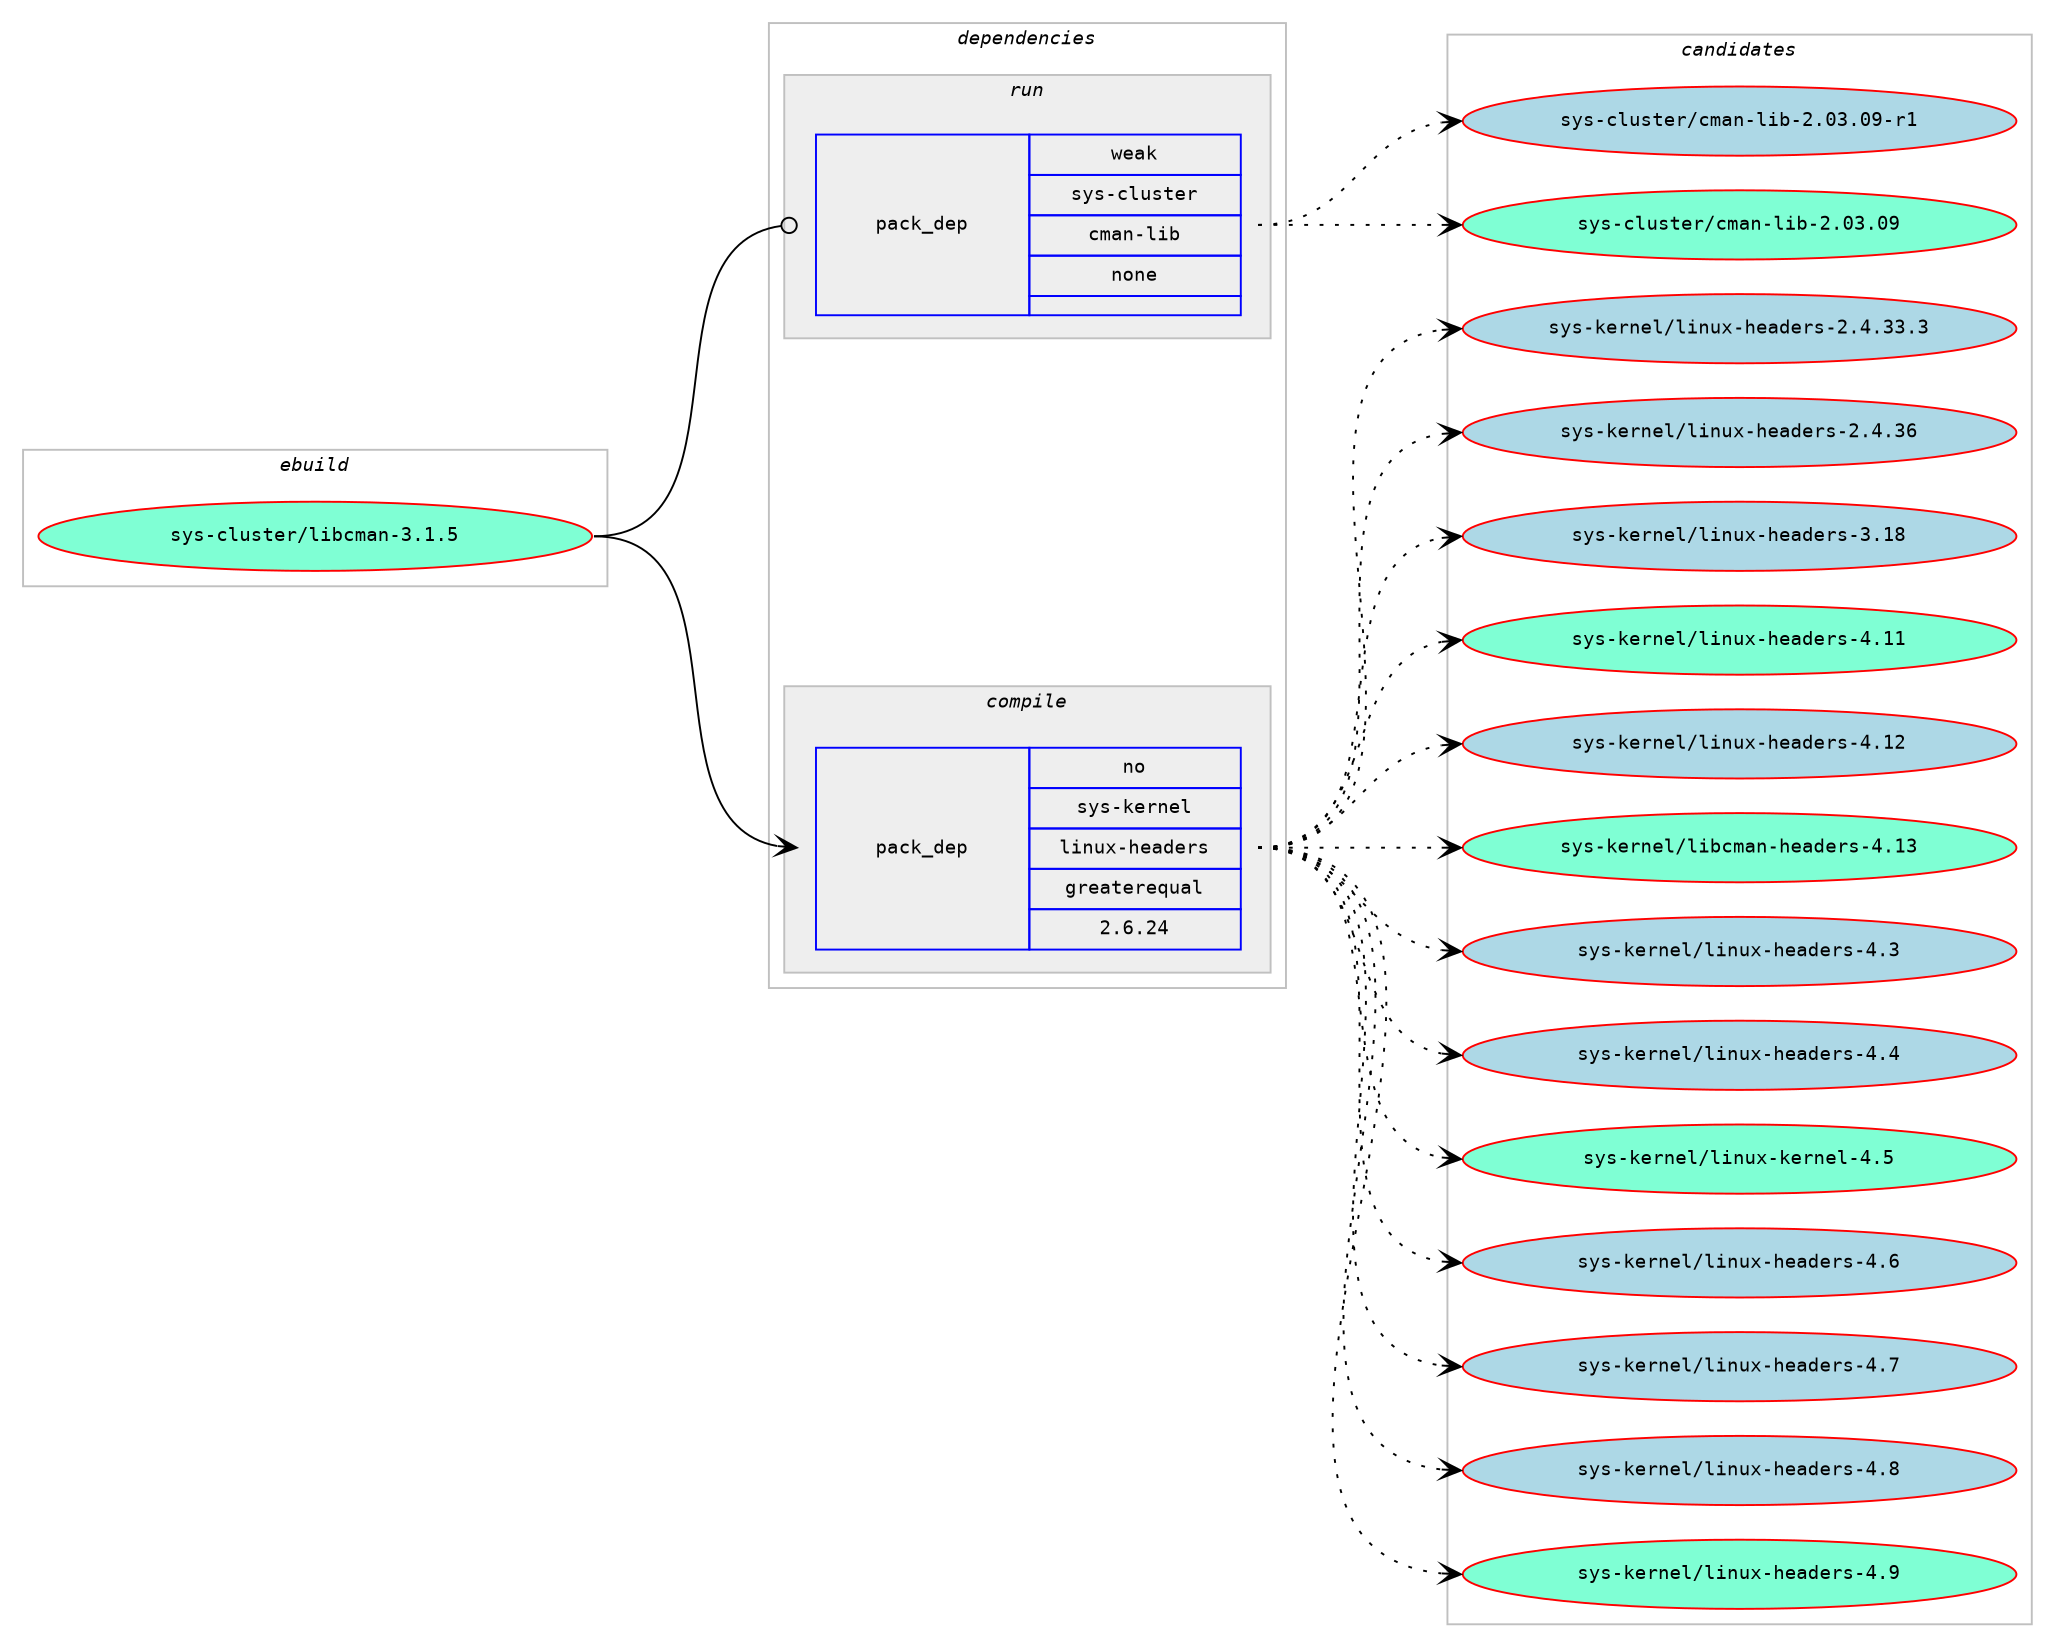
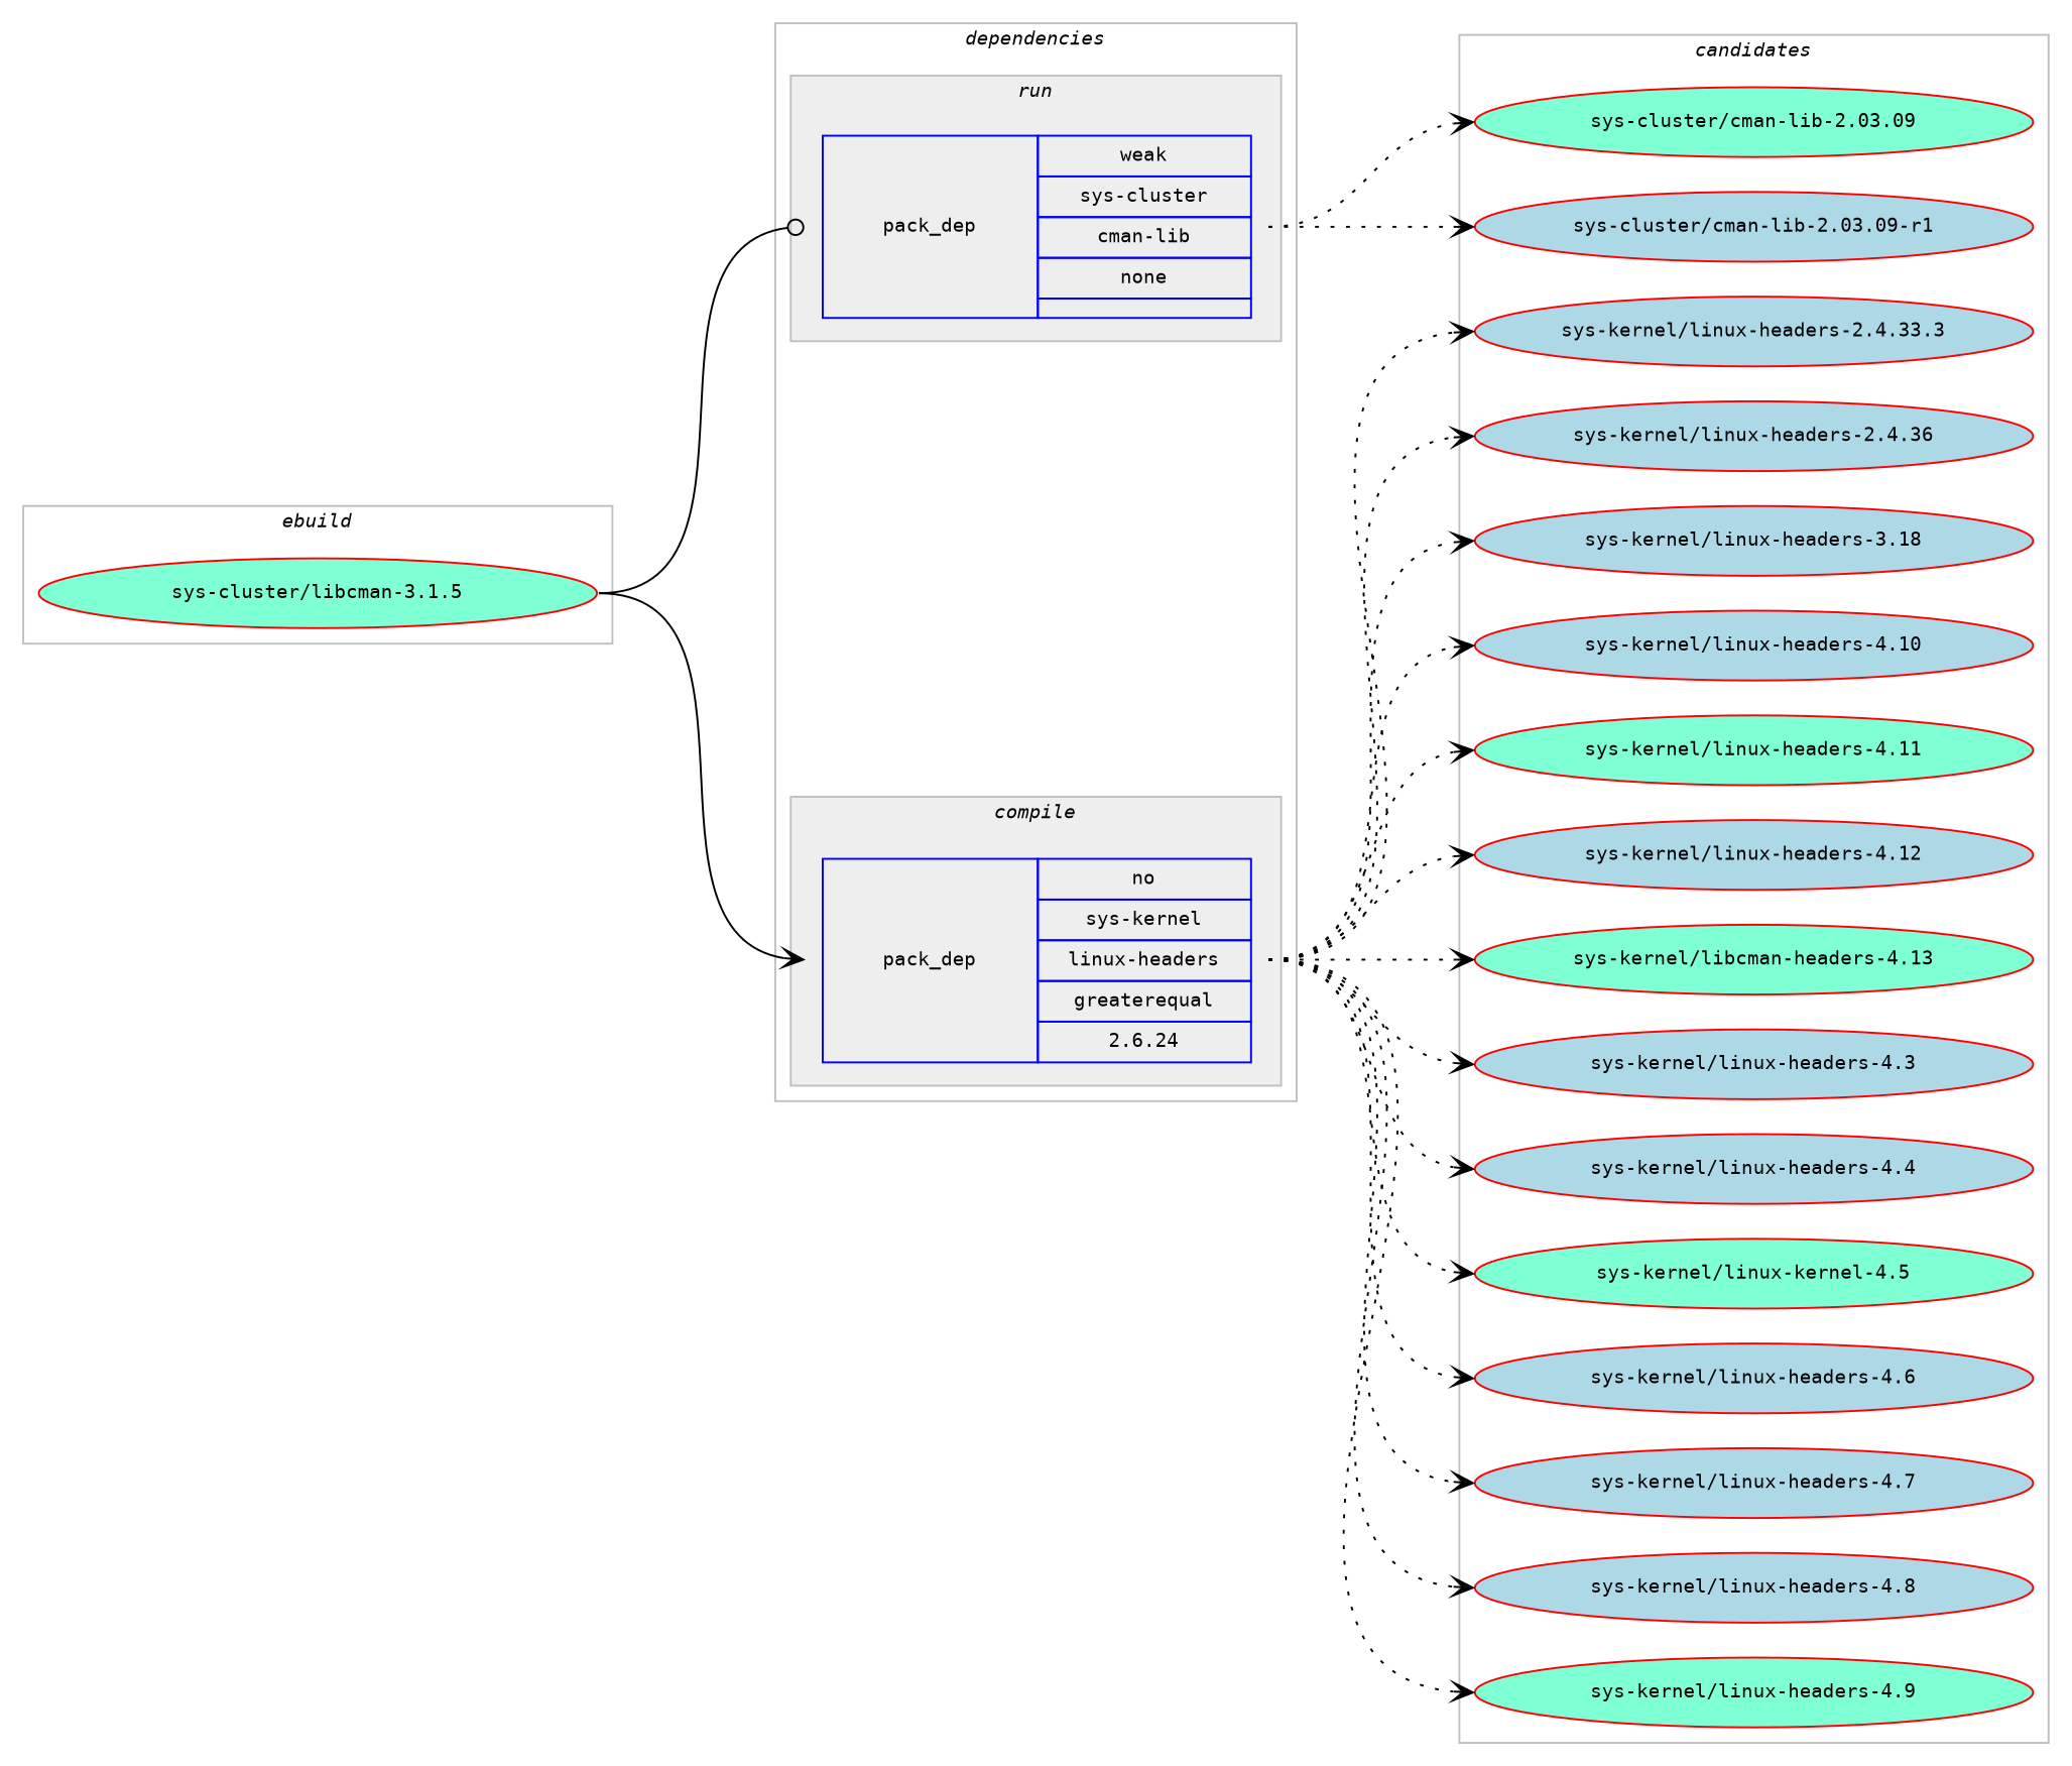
  digraph {
    compound=true
    concentrate=true
    fontname="DejaVu Sans Mono"
    fontsize=10
    newrank=true
    rankdir=LR
    ranksep=1.5
    node [color=red fillcolor=lightblue fontname="DejaVu Sans Mono" fontsize=10 style=filled]
    edge [arrowhead=vee fontname="DejaVu Sans Mono" headport=w style=dotted tailport=e weight=100]
    n1 [fillcolor=aquamarine label="sys-cluster/libcman-3.1.5" width=4]
    n2 [color=blue label=<<TABLE BORDER="0" CELLBORDER="1" CELLSPACING="0" CELLPADDING="4" WIDTH="220"><TR><TD ROWSPAN="6" CELLPADDING="30">pack_dep</TD></TR><TR><TD WIDTH="110">no</TD></TR><TR><TD>sys-kernel</TD></TR><TR><TD>linux-headers</TD></TR><TR><TD>greaterequal</TD></TR><TR><TD>2.6.24</TD></TR></TABLE>> shape=none fillcolor="" style=""]
    n3 [color=blue label=<<TABLE BORDER="0" CELLBORDER="1" CELLSPACING="0" CELLPADDING="4" WIDTH="220"><TR><TD ROWSPAN="6" CELLPADDING="30">pack_dep</TD></TR><TR><TD WIDTH="110">weak</TD></TR><TR><TD>sys-cluster</TD></TR><TR><TD>cman-lib</TD></TR><TR><TD>none</TD></TR><TR><TD></TD></TR></TABLE>> shape=none fillcolor="" style=""]
    n4 [label="sys-kernel/linux-headers-2.4.33.3" width=4]
    n5 [label="sys-kernel/linux-headers-2.4.36" width=4]
    n6 [label="sys-kernel/linux-headers-3.18" width=4]
+   n7 [label="sys-kernel/linux-headers-4.10" width=4]
    n8 [fillcolor=aquamarine label="sys-kernel/linux-headers-4.11" width=4]
    n9 [label="sys-kernel/linux-headers-4.12" width=4]
    n10 [fillcolor=aquamarine label="sys-kernel/libcman-headers-4.13" width=4]
    n11 [label="sys-kernel/linux-headers-4.3" width=4]
    n12 [label="sys-kernel/linux-headers-4.4" width=4]
    n13 [fillcolor=aquamarine label="sys-kernel/linux-kernel-4.5" width=4]
    n14 [label="sys-kernel/linux-headers-4.6" width=4]
    n15 [label="sys-kernel/linux-headers-4.7" width=4]
    n16 [label="sys-kernel/linux-headers-4.8" width=4]
    n17 [fillcolor=aquamarine label="sys-kernel/linux-headers-4.9" width=4]
    n18 [fillcolor=aquamarine label="sys-cluster/cman-lib-2.03.09" width=4]
    n19 [label="sys-cluster/cman-lib-2.03.09-r1" width=4]
    subgraph cluster_1 {
      color=gray
      label=<<i>ebuild</i>>
      rank=same
      n1
    }
    subgraph cluster_2 {
      color=gray
      label=<<i>dependencies</i>>
      subgraph cluster_3 {
        color=gray
        fillcolor="#eeeeee"
        label=<<i>run</i>>
        style=filled
        subgraph sub_4 {
          color=gray
          fillcolor="#eeeeee"
          label=<<i>run</i>>
          style=filled
          n3
        }
      }
      subgraph cluster_5 {
        color=gray
        fillcolor="#eeeeee"
        label=<<i>compile</i>>
        style=filled
        subgraph sub_6 {
          color=gray
          fillcolor="#eeeeee"
          label=<<i>compile</i>>
          style=filled
          n2
        }
      }
      subgraph cluster_7 {
        color=gray
        fillcolor="#eeeeee"
        label=<<i>compile and run</i>>
        style=filled
      }
    }
    subgraph cluster_8 {
      color=gray
      label=<<i>candidates</i>>
      rank=same
      subgraph sub_9 {
        color=black
        label=<<i>candidates</i>>
        nodesep=1
        rank=same
        n4
        n5
        n6
+       n7
        n8
        n9
        n10
        n11
        n12
        n13
        n14
        n15
        n16
        n17
      }
      subgraph sub_10 {
        color=black
        label=<<i>candidates</i>>
        nodesep=1
        rank=same
        n18
        n19
      }
    }
    n1 -> n2 [style=solid weight=20]
    n1 -> n3 [arrowhead=odot style=solid weight=20]
    n2 -> n4
    n2 -> n5
    n2 -> n6
+   n2 -> n7
    n2 -> n8
    n2 -> n9
    n2 -> n10
    n2 -> n11
    n2 -> n12
    n2 -> n13
    n2 -> n14
    n2 -> n15
    n2 -> n16
    n2 -> n17
    n3 -> n18
    n3 -> n19
  }
